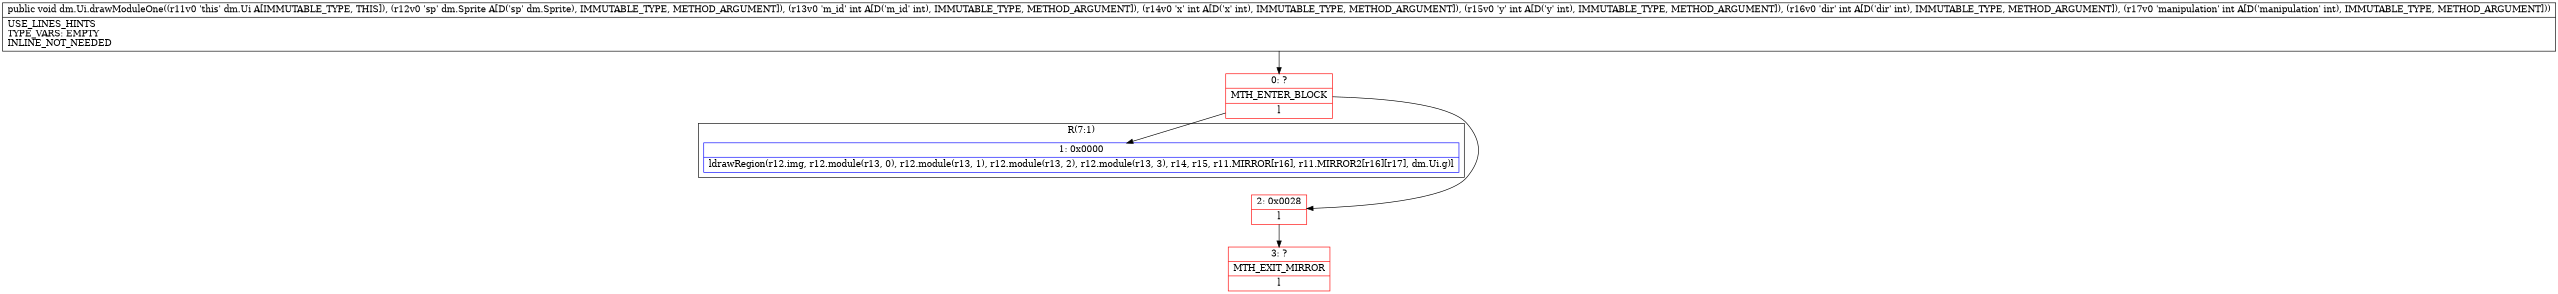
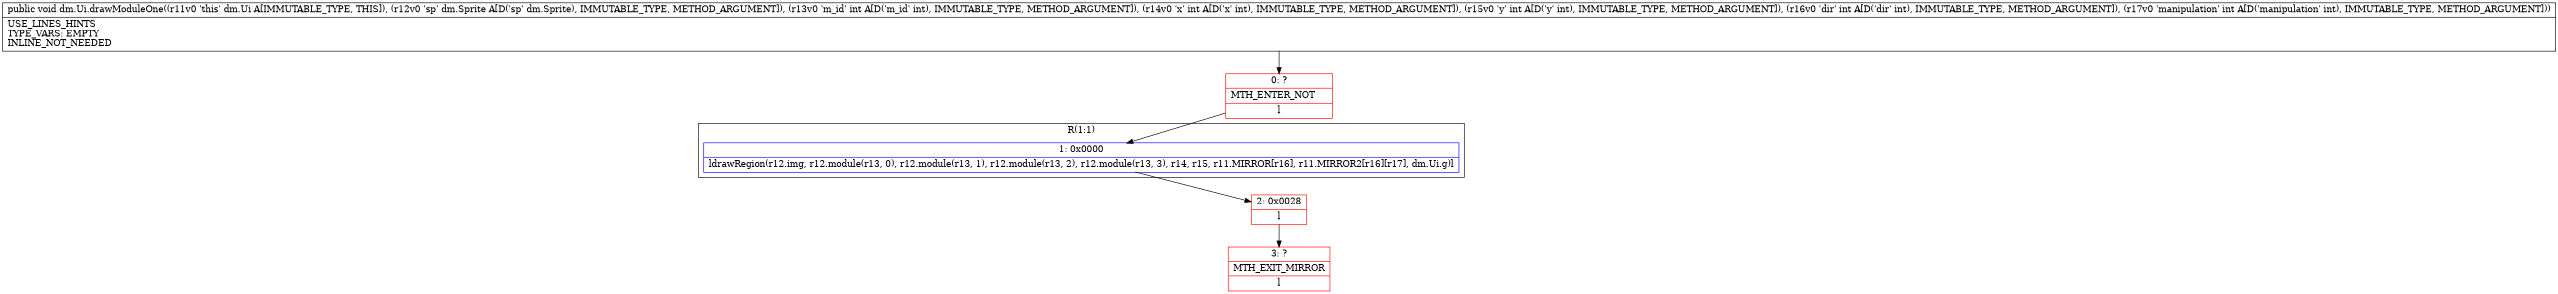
  digraph {
    node [color=red shape=record]
    n1 [color=blue label="{1\:\ 0x0000|ldrawRegion(r12.img, r12.module(r13, 0), r12.module(r13, 1), r12.module(r13, 2), r12.module(r13, 3), r14, r15, r11.MIRROR[r16], r11.MIRROR2[r16][r17], dm.Ui.g)l}"]
    n2 [label="{2\:\ 0x0028|l}"]
    n3 [label="{3\:\ ?|MTH_EXIT_MIRROR\l|l}"]
-   n4 [label="{0\:\ ?|MTH_ENTER_BLOCK\l|l}"]
+   n4 [label="{0\:\ ?|MTH_ENTER_NOT\l|l}"]
    n5 [label="{public void dm.Ui.drawModuleOne((r11v0 'this' dm.Ui A[IMMUTABLE_TYPE, THIS]), (r12v0 'sp' dm.Sprite A[D('sp' dm.Sprite), IMMUTABLE_TYPE, METHOD_ARGUMENT]), (r13v0 'm_id' int A[D('m_id' int), IMMUTABLE_TYPE, METHOD_ARGUMENT]), (r14v0 'x' int A[D('x' int), IMMUTABLE_TYPE, METHOD_ARGUMENT]), (r15v0 'y' int A[D('y' int), IMMUTABLE_TYPE, METHOD_ARGUMENT]), (r16v0 'dir' int A[D('dir' int), IMMUTABLE_TYPE, METHOD_ARGUMENT]), (r17v0 'manipulation' int A[D('manipulation' int), IMMUTABLE_TYPE, METHOD_ARGUMENT]))  | USE_LINES_HINTS\lTYPE_VARS: EMPTY\lINLINE_NOT_NEEDED\l}" color=""]
    subgraph cluster_1 {
-     label="R(7:1)"
+     label="R(1:1)"
      n1
    }
-   n4 -> n2
+   n1 -> n2
    n2 -> n3
    n4 -> n1
    n5 -> n4
  }
